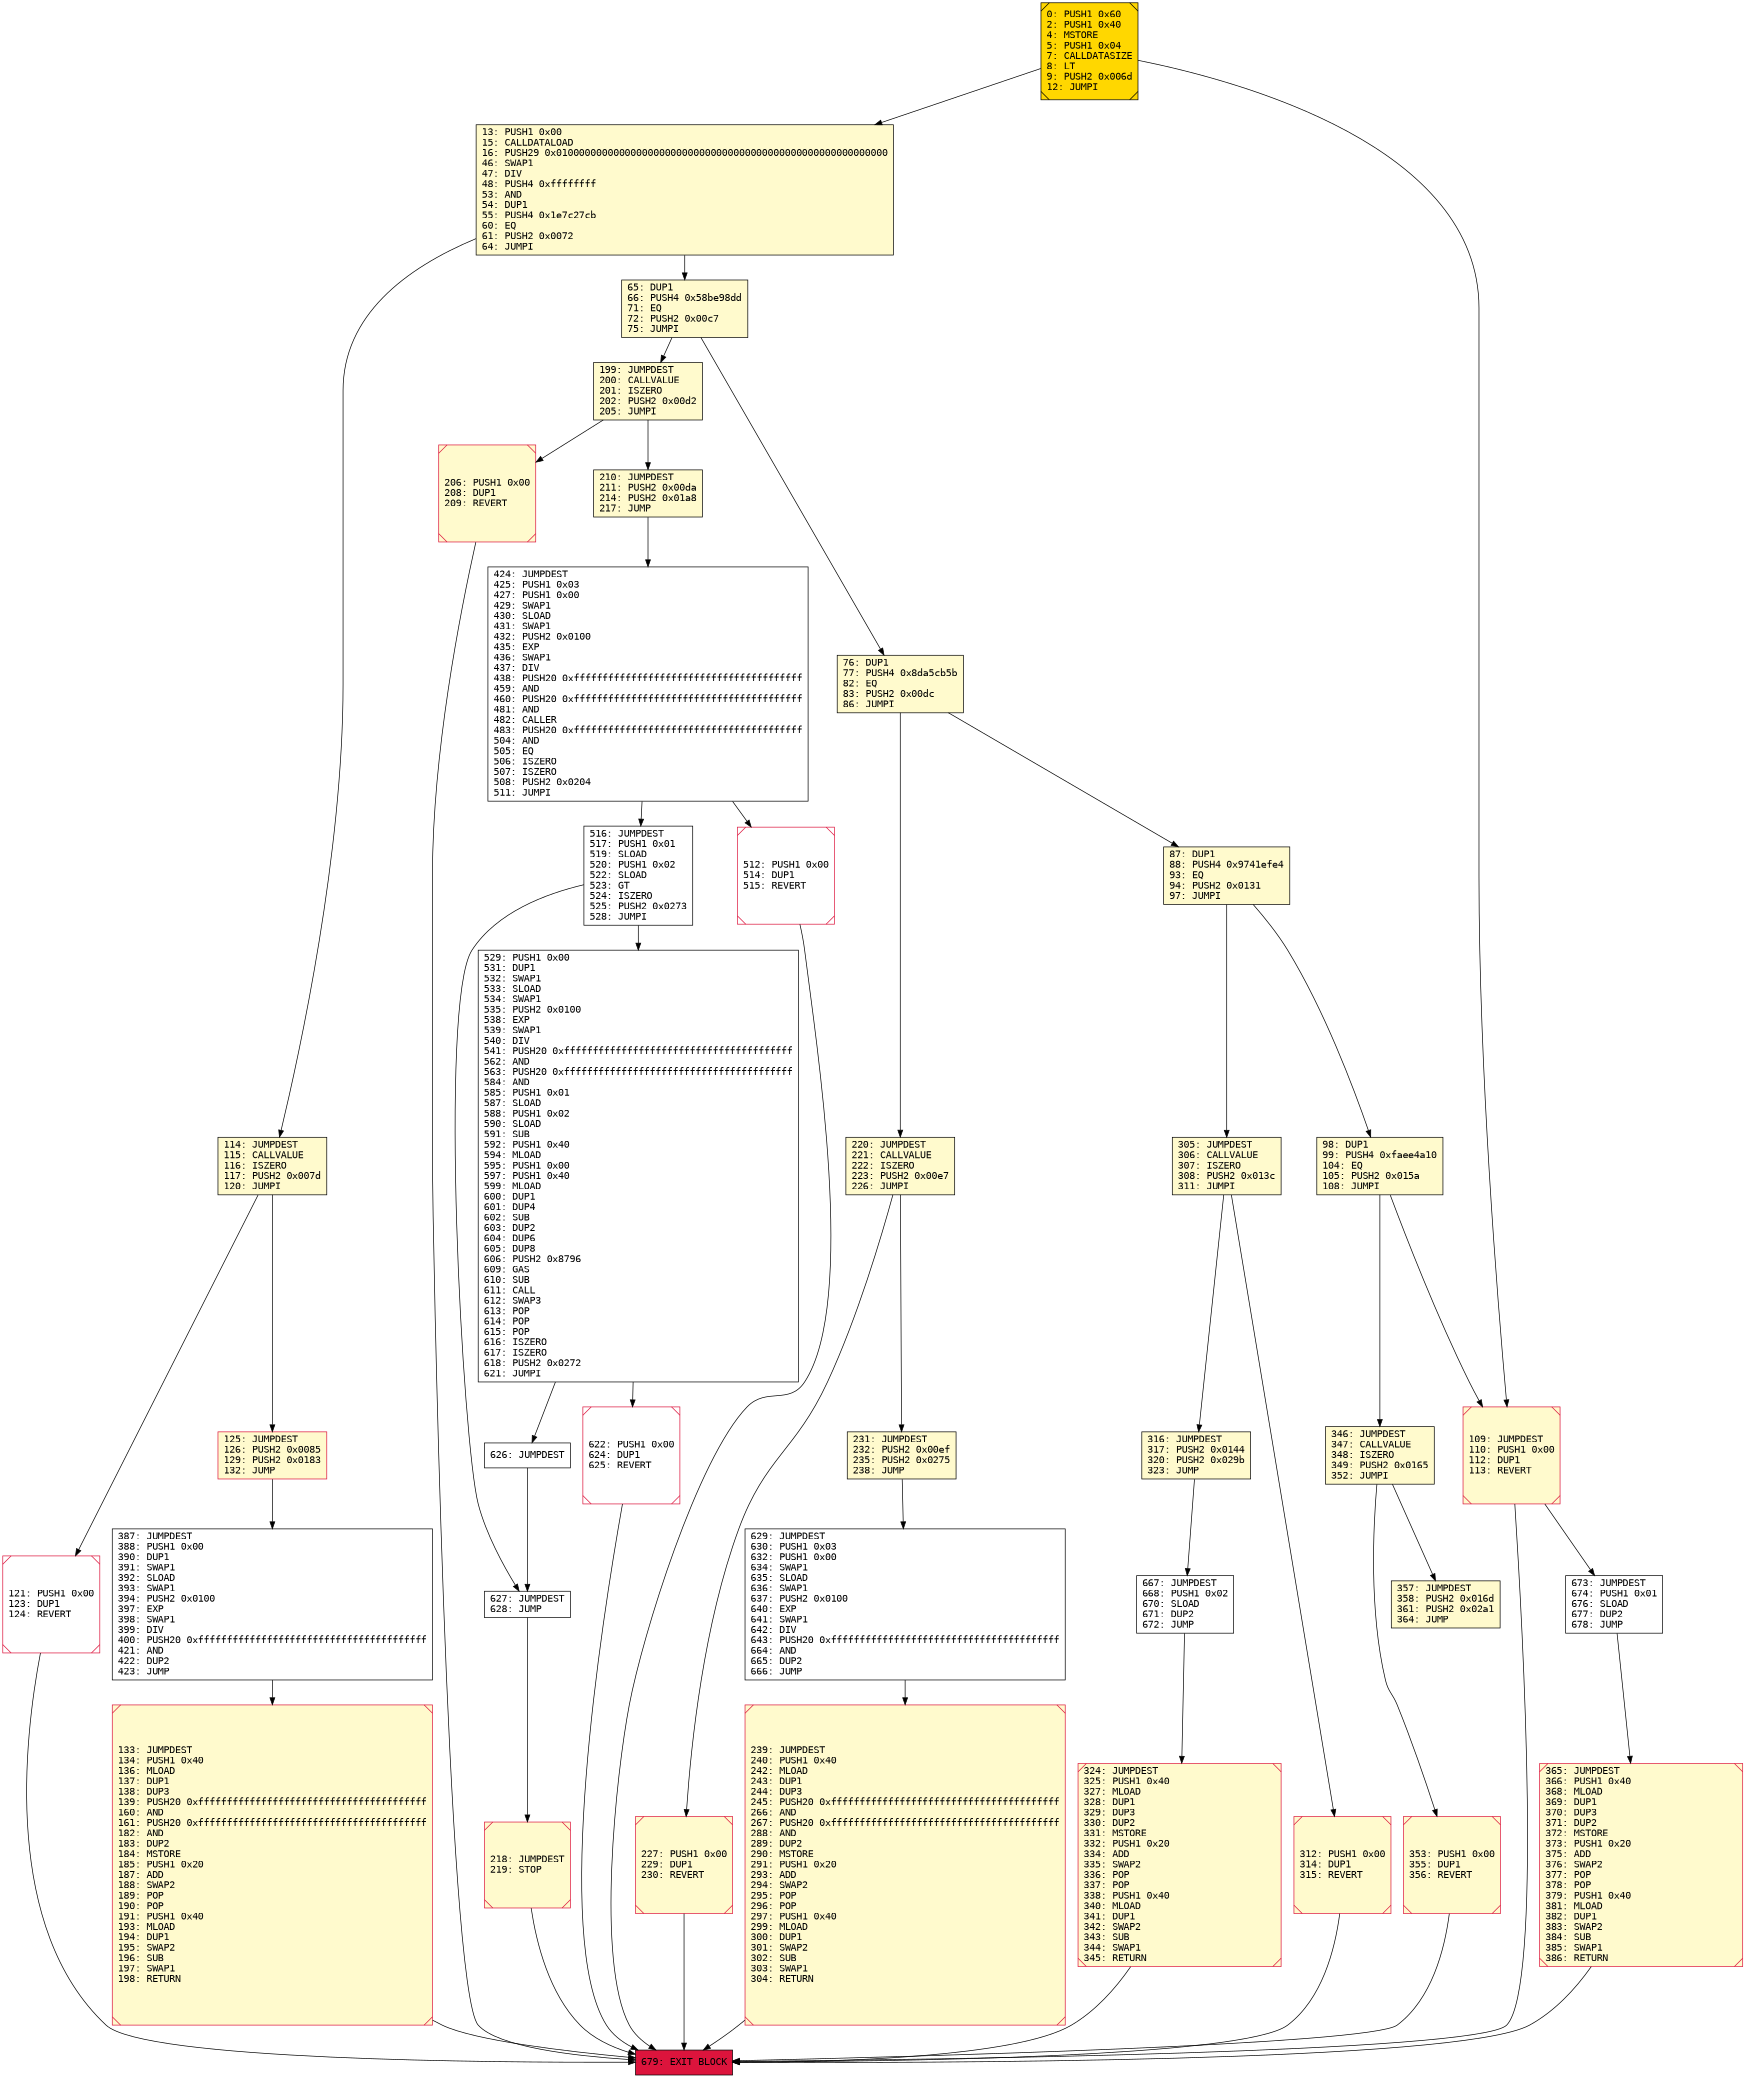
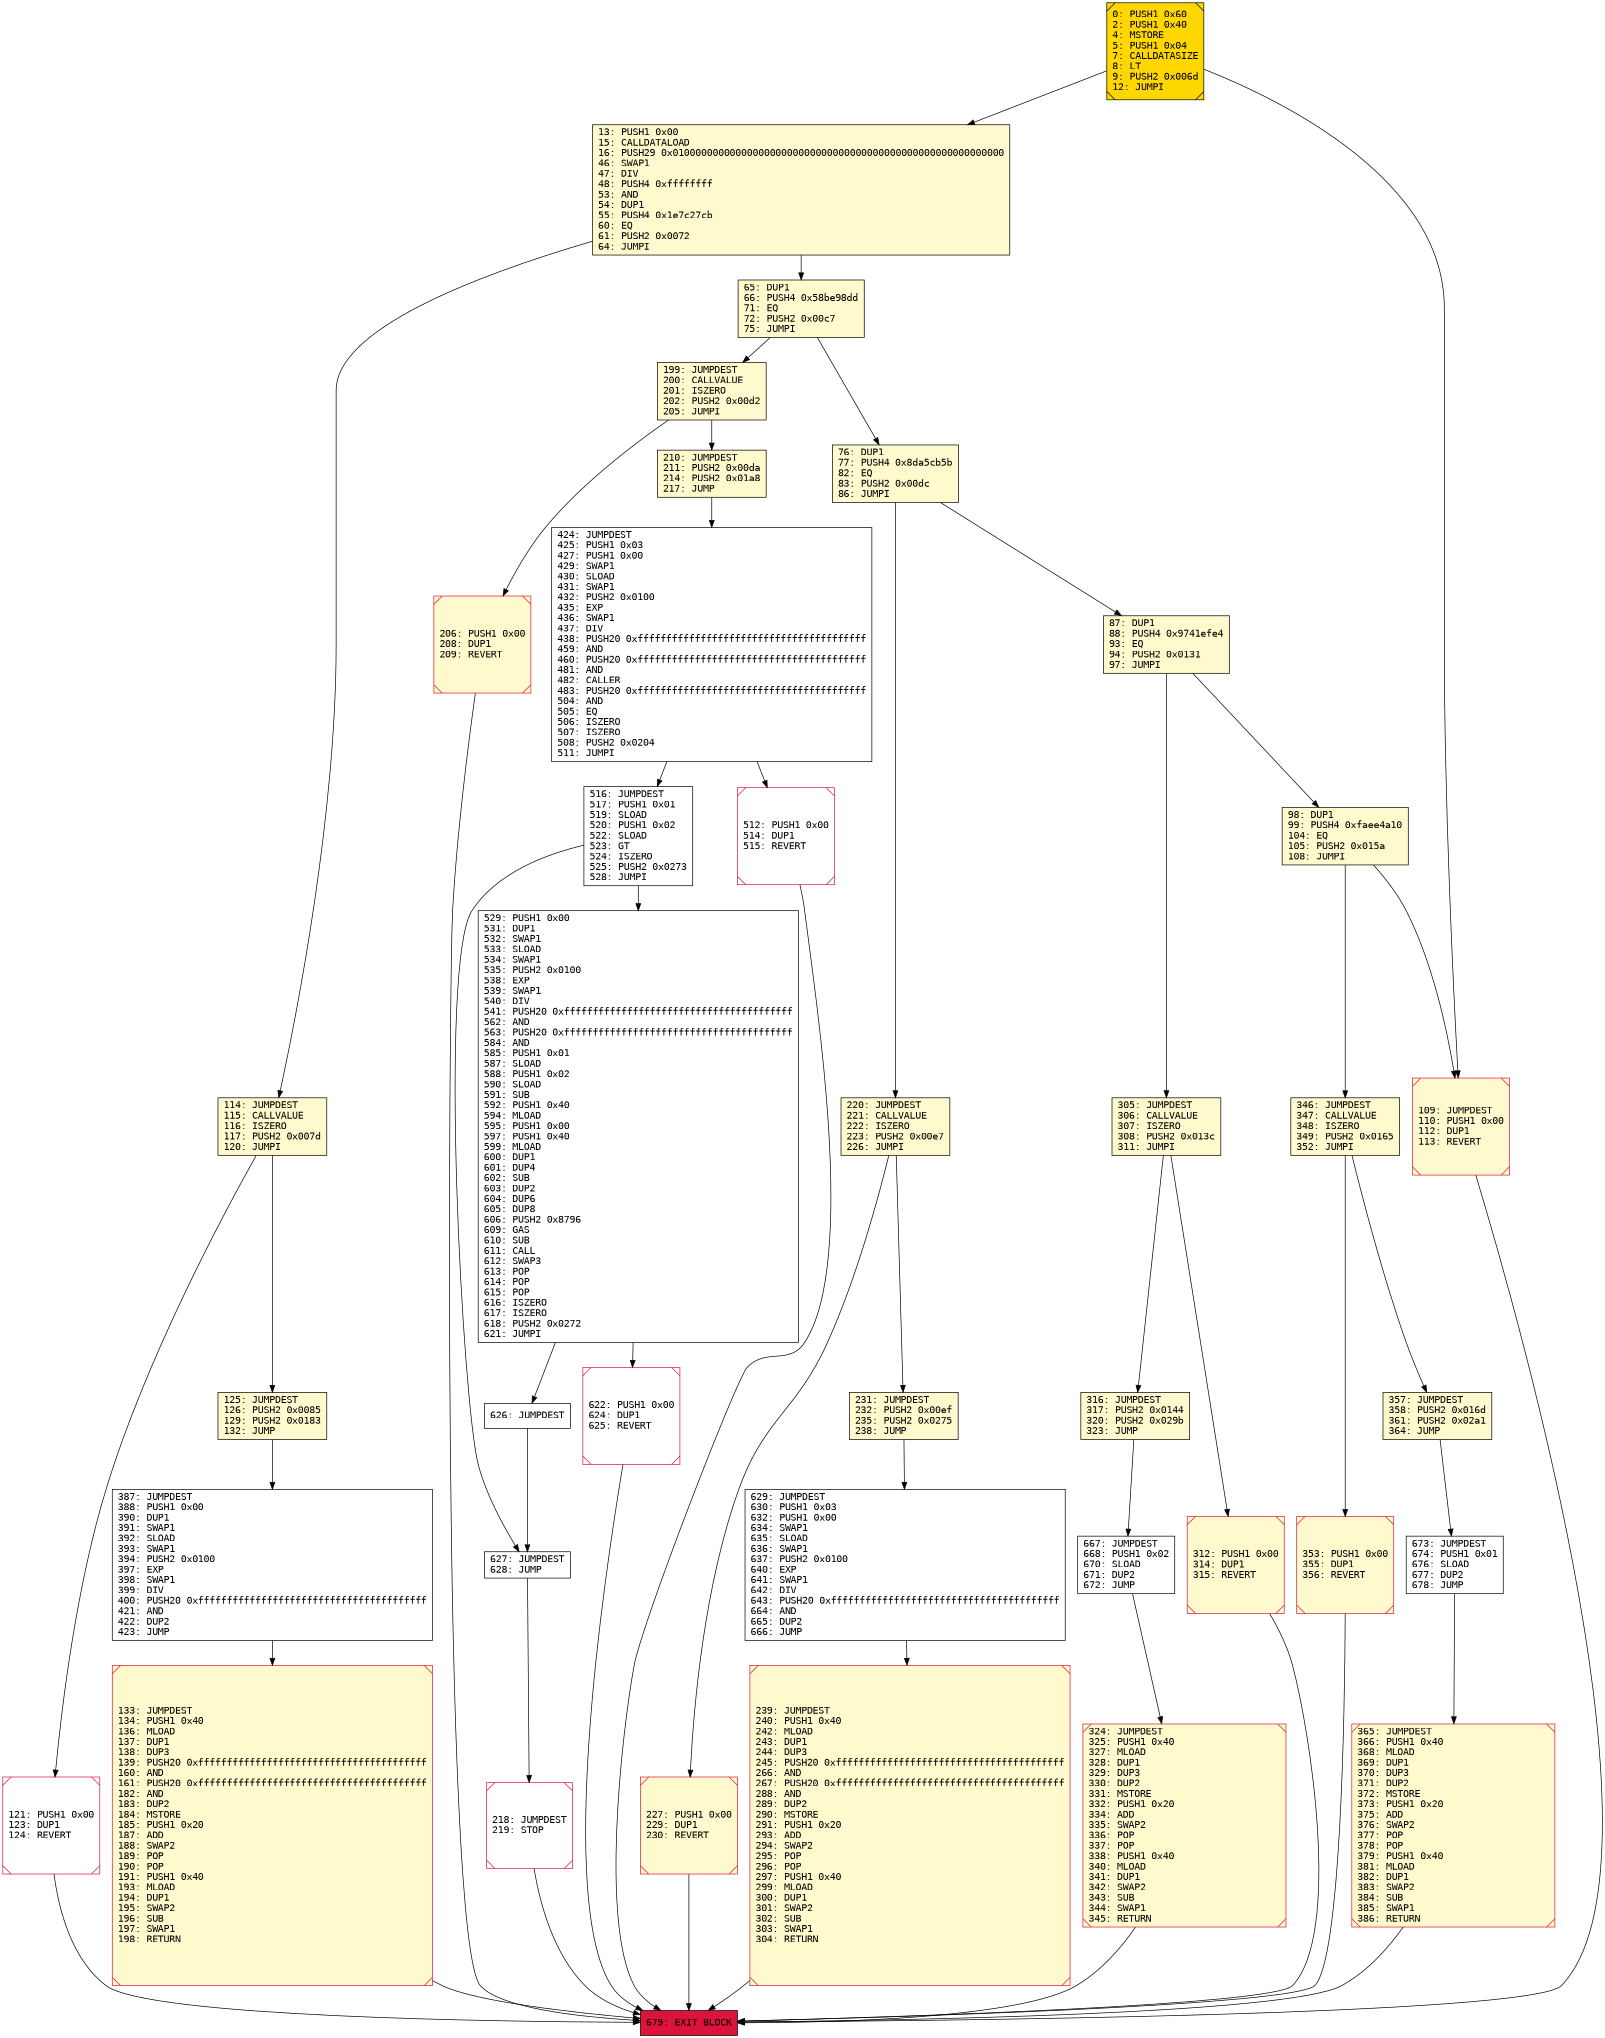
  digraph {
    fontname="DejaVu Sans Mono"
    rankdir=UD
    node [color=black fillcolor=lemonchiffon fontcolor=black fontname="DejaVu Sans Mono" shape=box style=filled]
    edge [fontname="DejaVu Sans Mono"]
    n1 [color=crimson label="353: PUSH1 0x00\l355: DUP1\l356: REVERT\l" shape=Msquare]
    n2 [fillcolor=crimson label="679: EXIT BLOCK\l"]
    n3 [color=crimson label="227: PUSH1 0x00\l229: DUP1\l230: REVERT\l" shape=Msquare]
    n4 [fillcolor=white label="629: JUMPDEST\l630: PUSH1 0x03\l632: PUSH1 0x00\l634: SWAP1\l635: SLOAD\l636: SWAP1\l637: PUSH2 0x0100\l640: EXP\l641: SWAP1\l642: DIV\l643: PUSH20 0xffffffffffffffffffffffffffffffffffffffff\l664: AND\l665: DUP2\l666: JUMP\l"]
    n5 [color=crimson label="239: JUMPDEST\l240: PUSH1 0x40\l242: MLOAD\l243: DUP1\l244: DUP3\l245: PUSH20 0xffffffffffffffffffffffffffffffffffffffff\l266: AND\l267: PUSH20 0xffffffffffffffffffffffffffffffffffffffff\l288: AND\l289: DUP2\l290: MSTORE\l291: PUSH1 0x20\l293: ADD\l294: SWAP2\l295: POP\l296: POP\l297: PUSH1 0x40\l299: MLOAD\l300: DUP1\l301: SWAP2\l302: SUB\l303: SWAP1\l304: RETURN\l" shape=Msquare]
    n6 [fillcolor=white label="627: JUMPDEST\l628: JUMP\l"]
-   n7 [color=crimson label="218: JUMPDEST\l219: STOP\l" shape=Msquare]
+   n7 [color=crimson fillcolor=white label="218: JUMPDEST\l219: STOP\l" shape=Msquare]
    n8 [label="316: JUMPDEST\l317: PUSH2 0x0144\l320: PUSH2 0x029b\l323: JUMP\l"]
    n9 [fillcolor=white label="667: JUMPDEST\l668: PUSH1 0x02\l670: SLOAD\l671: DUP2\l672: JUMP\l"]
    n10 [color=crimson label="324: JUMPDEST\l325: PUSH1 0x40\l327: MLOAD\l328: DUP1\l329: DUP3\l330: DUP2\l331: MSTORE\l332: PUSH1 0x20\l334: ADD\l335: SWAP2\l336: POP\l337: POP\l338: PUSH1 0x40\l340: MLOAD\l341: DUP1\l342: SWAP2\l343: SUB\l344: SWAP1\l345: RETURN\l" shape=Msquare]
    n11 [fillcolor=white label="516: JUMPDEST\l517: PUSH1 0x01\l519: SLOAD\l520: PUSH1 0x02\l522: SLOAD\l523: GT\l524: ISZERO\l525: PUSH2 0x0273\l528: JUMPI\l"]
    n12 [fillcolor=white label="529: PUSH1 0x00\l531: DUP1\l532: SWAP1\l533: SLOAD\l534: SWAP1\l535: PUSH2 0x0100\l538: EXP\l539: SWAP1\l540: DIV\l541: PUSH20 0xffffffffffffffffffffffffffffffffffffffff\l562: AND\l563: PUSH20 0xffffffffffffffffffffffffffffffffffffffff\l584: AND\l585: PUSH1 0x01\l587: SLOAD\l588: PUSH1 0x02\l590: SLOAD\l591: SUB\l592: PUSH1 0x40\l594: MLOAD\l595: PUSH1 0x00\l597: PUSH1 0x40\l599: MLOAD\l600: DUP1\l601: DUP4\l602: SUB\l603: DUP2\l604: DUP6\l605: DUP8\l606: PUSH2 0x8796\l609: GAS\l610: SUB\l611: CALL\l612: SWAP3\l613: POP\l614: POP\l615: POP\l616: ISZERO\l617: ISZERO\l618: PUSH2 0x0272\l621: JUMPI\l"]
    n13 [color=crimson fillcolor=white label="622: PUSH1 0x00\l624: DUP1\l625: REVERT\l" shape=Msquare]
    n14 [fillcolor=white label="626: JUMPDEST\l"]
    n15 [label="199: JUMPDEST\l200: CALLVALUE\l201: ISZERO\l202: PUSH2 0x00d2\l205: JUMPI\l"]
    n16 [color=crimson label="206: PUSH1 0x00\l208: DUP1\l209: REVERT\l" shape=Msquare]
    n17 [label="210: JUMPDEST\l211: PUSH2 0x00da\l214: PUSH2 0x01a8\l217: JUMP\l"]
    n18 [fillcolor=white label="424: JUMPDEST\l425: PUSH1 0x03\l427: PUSH1 0x00\l429: SWAP1\l430: SLOAD\l431: SWAP1\l432: PUSH2 0x0100\l435: EXP\l436: SWAP1\l437: DIV\l438: PUSH20 0xffffffffffffffffffffffffffffffffffffffff\l459: AND\l460: PUSH20 0xffffffffffffffffffffffffffffffffffffffff\l481: AND\l482: CALLER\l483: PUSH20 0xffffffffffffffffffffffffffffffffffffffff\l504: AND\l505: EQ\l506: ISZERO\l507: ISZERO\l508: PUSH2 0x0204\l511: JUMPI\l"]
    n19 [label="220: JUMPDEST\l221: CALLVALUE\l222: ISZERO\l223: PUSH2 0x00e7\l226: JUMPI\l"]
    n20 [label="231: JUMPDEST\l232: PUSH2 0x00ef\l235: PUSH2 0x0275\l238: JUMP\l"]
    n21 [label="114: JUMPDEST\l115: CALLVALUE\l116: ISZERO\l117: PUSH2 0x007d\l120: JUMPI\l"]
    n22 [color=crimson fillcolor=white label="121: PUSH1 0x00\l123: DUP1\l124: REVERT\l" shape=Msquare]
-   n23 [color=crimson label="125: JUMPDEST\l126: PUSH2 0x0085\l129: PUSH2 0x0183\l132: JUMP\l"]
+   n23 [label="125: JUMPDEST\l126: PUSH2 0x0085\l129: PUSH2 0x0183\l132: JUMP\l"]
    n24 [fillcolor=white label="387: JUMPDEST\l388: PUSH1 0x00\l390: DUP1\l391: SWAP1\l392: SLOAD\l393: SWAP1\l394: PUSH2 0x0100\l397: EXP\l398: SWAP1\l399: DIV\l400: PUSH20 0xffffffffffffffffffffffffffffffffffffffff\l421: AND\l422: DUP2\l423: JUMP\l"]
    n25 [color=crimson label="133: JUMPDEST\l134: PUSH1 0x40\l136: MLOAD\l137: DUP1\l138: DUP3\l139: PUSH20 0xffffffffffffffffffffffffffffffffffffffff\l160: AND\l161: PUSH20 0xffffffffffffffffffffffffffffffffffffffff\l182: AND\l183: DUP2\l184: MSTORE\l185: PUSH1 0x20\l187: ADD\l188: SWAP2\l189: POP\l190: POP\l191: PUSH1 0x40\l193: MLOAD\l194: DUP1\l195: SWAP2\l196: SUB\l197: SWAP1\l198: RETURN\l" shape=Msquare]
    n26 [label="305: JUMPDEST\l306: CALLVALUE\l307: ISZERO\l308: PUSH2 0x013c\l311: JUMPI\l"]
    n27 [color=crimson label="312: PUSH1 0x00\l314: DUP1\l315: REVERT\l" shape=Msquare]
    n28 [color=crimson label="365: JUMPDEST\l366: PUSH1 0x40\l368: MLOAD\l369: DUP1\l370: DUP3\l371: DUP2\l372: MSTORE\l373: PUSH1 0x20\l375: ADD\l376: SWAP2\l377: POP\l378: POP\l379: PUSH1 0x40\l381: MLOAD\l382: DUP1\l383: SWAP2\l384: SUB\l385: SWAP1\l386: RETURN\l" shape=Msquare]
    n29 [label="13: PUSH1 0x00\l15: CALLDATALOAD\l16: PUSH29 0x0100000000000000000000000000000000000000000000000000000000\l46: SWAP1\l47: DIV\l48: PUSH4 0xffffffff\l53: AND\l54: DUP1\l55: PUSH4 0x1e7c27cb\l60: EQ\l61: PUSH2 0x0072\l64: JUMPI\l"]
    n30 [label="65: DUP1\l66: PUSH4 0x58be98dd\l71: EQ\l72: PUSH2 0x00c7\l75: JUMPI\l"]
    n31 [label="76: DUP1\l77: PUSH4 0x8da5cb5b\l82: EQ\l83: PUSH2 0x00dc\l86: JUMPI\l"]
    n32 [label="346: JUMPDEST\l347: CALLVALUE\l348: ISZERO\l349: PUSH2 0x0165\l352: JUMPI\l"]
    n33 [label="357: JUMPDEST\l358: PUSH2 0x016d\l361: PUSH2 0x02a1\l364: JUMP\l"]
    n34 [fillcolor=white label="673: JUMPDEST\l674: PUSH1 0x01\l676: SLOAD\l677: DUP2\l678: JUMP\l"]
    n35 [label="87: DUP1\l88: PUSH4 0x9741efe4\l93: EQ\l94: PUSH2 0x0131\l97: JUMPI\l"]
    n36 [color=crimson fillcolor=white label="512: PUSH1 0x00\l514: DUP1\l515: REVERT\l" shape=Msquare]
    n37 [fillcolor=gold label="0: PUSH1 0x60\l2: PUSH1 0x40\l4: MSTORE\l5: PUSH1 0x04\l7: CALLDATASIZE\l8: LT\l9: PUSH2 0x006d\l12: JUMPI\l" shape=Msquare]
    n38 [color=crimson label="109: JUMPDEST\l110: PUSH1 0x00\l112: DUP1\l113: REVERT\l" shape=Msquare]
    n39 [label="98: DUP1\l99: PUSH4 0xfaee4a10\l104: EQ\l105: PUSH2 0x015a\l108: JUMPI\l"]
    n1 -> n2
    n3 -> n2
    n4 -> n5
    n5 -> n2
    n6 -> n7
    n7 -> n2
    n8 -> n9
    n9 -> n10
    n10 -> n2
    n11 -> n6
    n11 -> n12
    n12 -> n13
    n12 -> n14
    n13 -> n2
    n14 -> n6
    n15 -> n16
    n15 -> n17
    n16 -> n2
    n17 -> n18
    n18 -> n11
    n18 -> n36
    n19 -> n3
    n19 -> n20
    n20 -> n4
    n21 -> n22
    n21 -> n23
    n22 -> n2
    n23 -> n24
    n24 -> n25
    n25 -> n2
    n26 -> n8
    n26 -> n27
    n27 -> n2
    n28 -> n2
    n29 -> n21
    n29 -> n30
    n30 -> n15
    n30 -> n31
    n31 -> n19
    n31 -> n35
    n32 -> n1
    n32 -> n33
-   n38 -> n34
+   n33 -> n34
    n34 -> n28
    n35 -> n26
    n35 -> n39
    n36 -> n2
    n37 -> n29
    n37 -> n38
    n38 -> n2
    n39 -> n32
    n39 -> n38
  }
